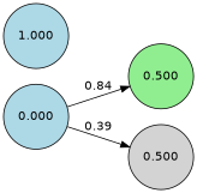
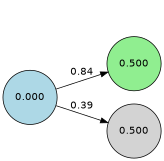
  digraph {
    rankdir=LR
    fontname="DejaVu Sans"
    node [fillcolor=lightblue shape=circle style=filled fontname="DejaVu Sans"]
    edge [fontname="DejaVu Sans"]
    n1 [label=0.000]
    n2 [fillcolor=lightgreen label=0.500]
    n3 [fillcolor=lightgray label=0.500]
-   n4 [label=1.000]
    n1 -> n2 [label=0.84]
    n1 -> n3 [label=0.39]
  }
